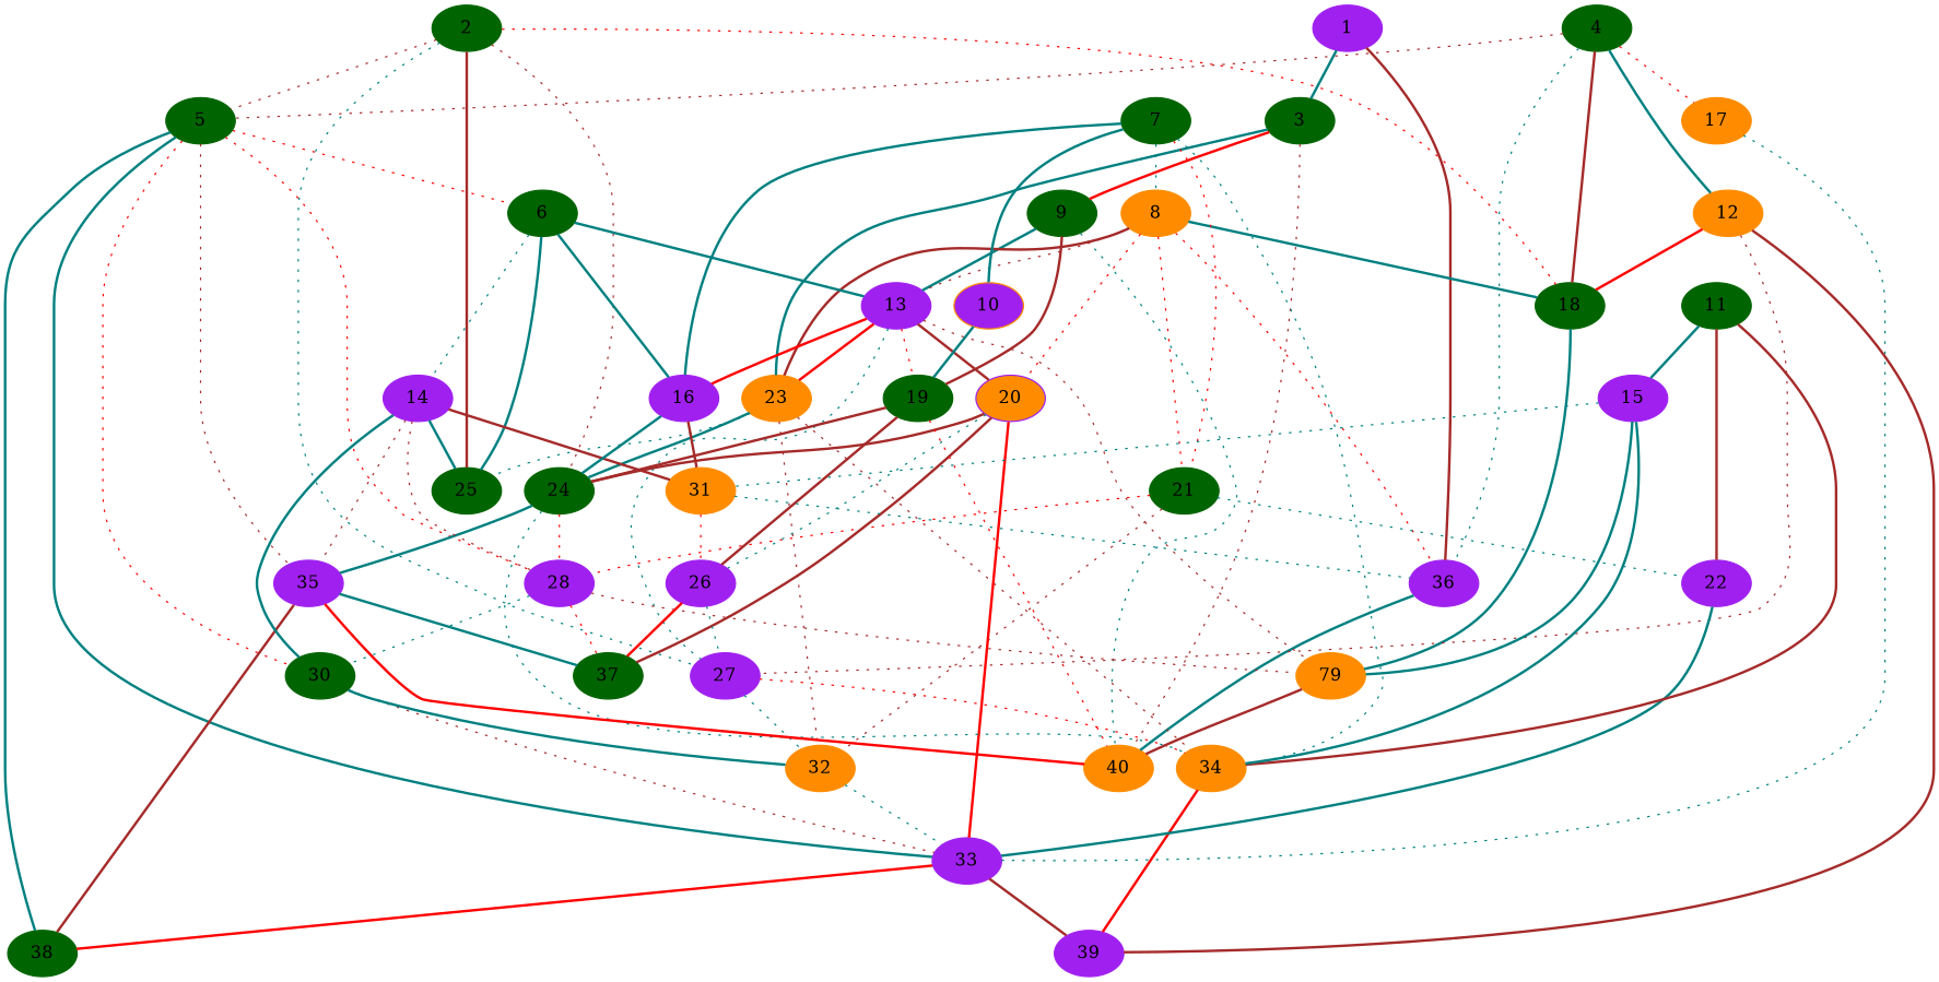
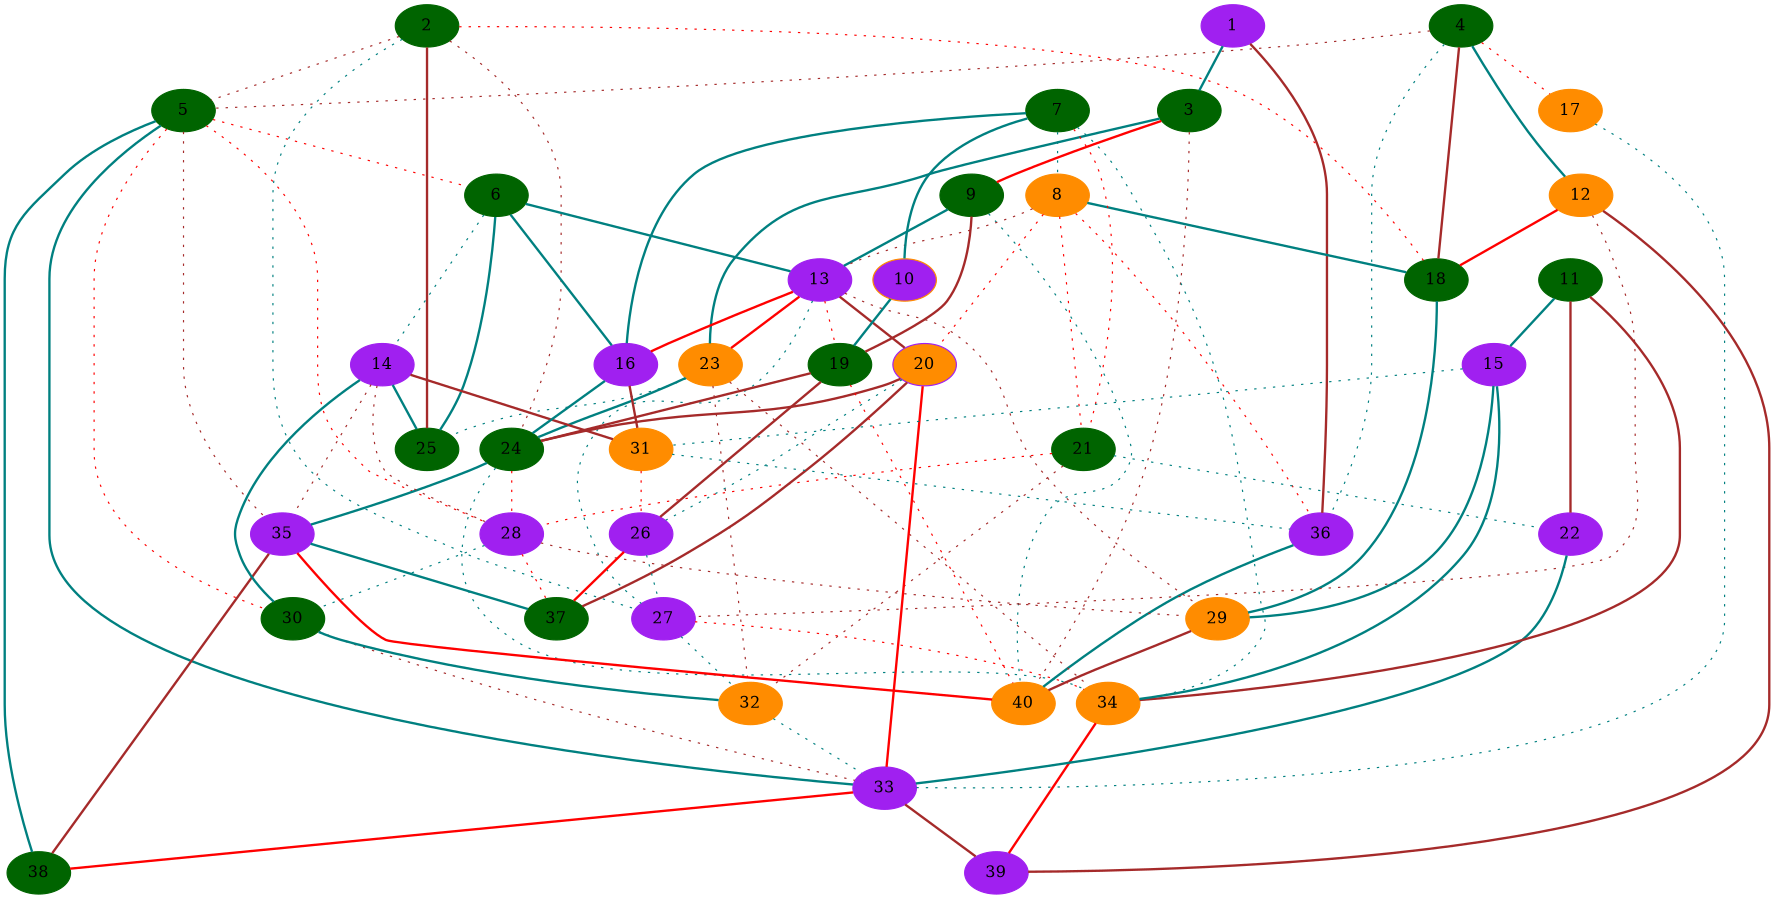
  graph {
    node [color=darkgreen style=filled]
    edge [color=teal style=bold weight=1.0]
    1 [color=purple]
    3
    36 [color=purple]
    9
    23 [color=darkorange]
    40 [color=darkorange]
    8 [color=darkorange]
    18
    13 [color=purple]
    21
    20 [color=purple fillcolor=darkorange]
    2
    5
    24
    25
    27 [color=purple]
    6
    28 [color=purple]
    30
    33 [color=purple]
    35 [color=purple]
    38
-   29 [color=darkorange label=79]
+   29 [color=darkorange]
    34 [color=darkorange]
    32 [color=darkorange]
    19
    4
    12 [color=darkorange]
    17 [color=darkorange]
    39 [color=purple]
    14 [color=purple]
    16 [color=purple]
    37
    31 [color=darkorange]
    7
    10 [color=darkorange fillcolor=purple]
    22 [color=purple]
    26 [color=purple]
    11
    15 [color=purple]
    1 -- 3
    1 -- 36 [color=brown]
    3 -- 9 [color=red]
    3 -- 23
    3 -- 40 [color=brown style=dotted]
    36 -- 40
    9 -- 40 [style=dotted]
    9 -- 13
    9 -- 19 [color=brown]
    23 -- 24
    23 -- 25 [style=dotted]
    23 -- 34 [color=brown style=dotted]
    23 -- 32 [color=brown style=dotted]
    8 -- 36 [color=red style=dotted]
-   8 -- 23 [color=brown]
    8 -- 18
    8 -- 13 [color=brown style=dotted]
    8 -- 21 [color=red style=dotted]
    8 -- 20 [color=red style=dotted]
    18 -- 29 [weight=2.0]
    13 -- 23 [color=red]
    13 -- 20 [color=brown]
    13 -- 27 [style=dotted]
    13 -- 29 [color=brown style=dotted]
    13 -- 19 [color=red style=dotted]
    13 -- 16 [color=red weight=2.0]
    21 -- 28 [color=red style=dotted weight=2.0]
    21 -- 32 [color=brown style=dotted]
    21 -- 22 [style=dotted]
    20 -- 24 [color=brown]
    20 -- 33 [color=red]
    20 -- 37 [color=brown]
    20 -- 26 [style=dotted]
    2 -- 18 [color=red style=dotted]
    2 -- 5 [color=brown style=dotted]
    2 -- 24 [color=brown style=dotted]
    2 -- 25 [color=brown]
    2 -- 27 [style=dotted]
    5 -- 6 [color=red style=dotted]
    5 -- 28 [color=red style=dotted]
    5 -- 30 [color=red style=dotted]
    5 -- 33
    5 -- 35 [color=brown style=dotted]
    5 -- 38 [weight=2.0]
    24 -- 28 [color=red style=dotted]
    24 -- 35
    24 -- 34 [style=dotted weight=2.0]
    27 -- 34 [color=red style=dotted]
    27 -- 32 [style=dotted]
    6 -- 13
    6 -- 25
    6 -- 14 [style=dotted]
    6 -- 16
    28 -- 30 [style=dotted]
    28 -- 29 [color=brown style=dotted]
    28 -- 37 [color=red style=dotted]
    30 -- 33 [color=brown style=dotted]
    30 -- 32
    33 -- 38 [color=red]
    33 -- 39 [color=brown weight=2.0]
    35 -- 40 [color=red]
    35 -- 38 [color=brown]
    35 -- 37
    29 -- 40 [color=brown weight=2.0]
    34 -- 39 [color=red]
    32 -- 33 [style=dotted]
    19 -- 40 [color=red style=dotted]
    19 -- 24 [color=brown]
    19 -- 26 [color=brown]
    4 -- 36 [style=dotted weight=2.0]
    4 -- 18 [color=brown]
    4 -- 5 [color=brown style=dotted]
    4 -- 12
    4 -- 17 [color=red style=dotted weight=2.0]
    12 -- 18 [color=red]
    12 -- 27 [color=brown style=dotted]
    12 -- 39 [color=brown]
    17 -- 33 [style=dotted]
    14 -- 25
    14 -- 28 [color=brown style=dotted weight=2.0]
    14 -- 30
    14 -- 35 [color=brown style=dotted]
    14 -- 31 [color=brown weight=2.0]
    16 -- 24
    16 -- 31 [color=brown]
    31 -- 36 [style=dotted]
    31 -- 26 [color=red style=dotted weight=2.0]
    7 -- 8 [style=dotted]
    7 -- 21 [color=red style=dotted]
    7 -- 34 [style=dotted]
    7 -- 16
    7 -- 10
    10 -- 19
    22 -- 33
    26 -- 27 [style=dotted]
    26 -- 37 [color=red]
    11 -- 34 [color=brown]
    11 -- 22 [color=brown]
    11 -- 15
    15 -- 29
    15 -- 34
    15 -- 31 [style=dotted]
  }
